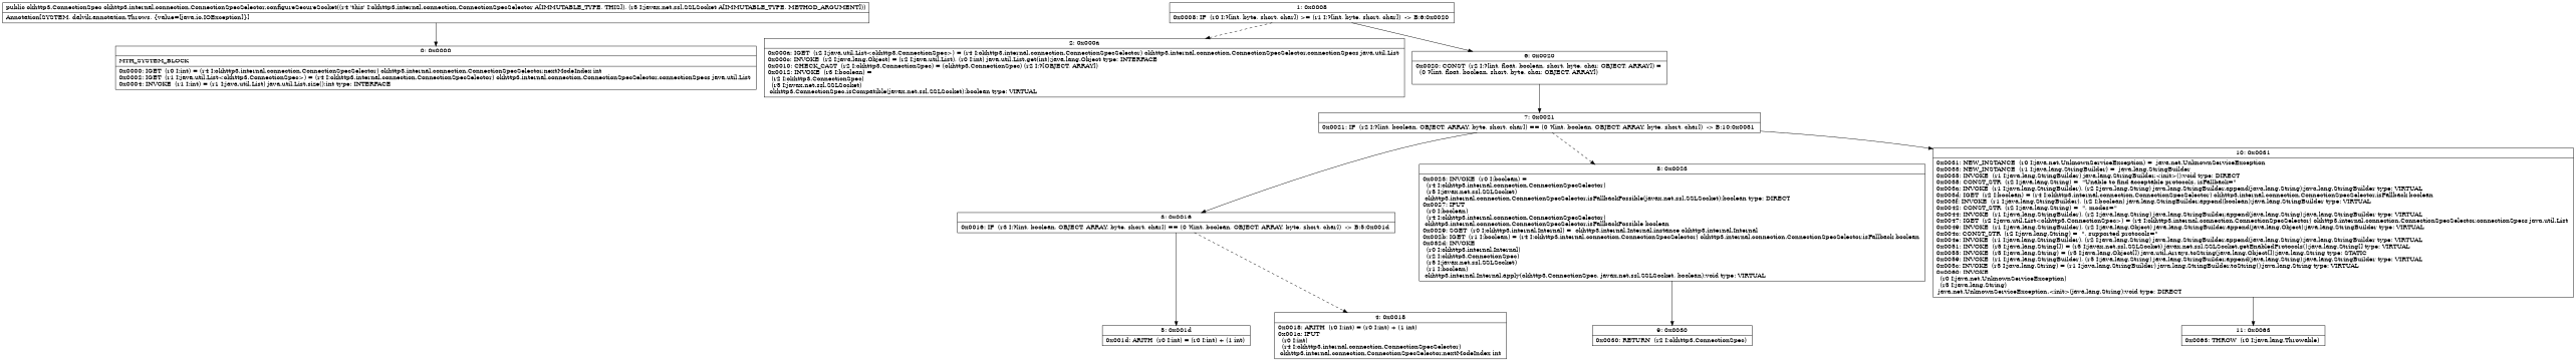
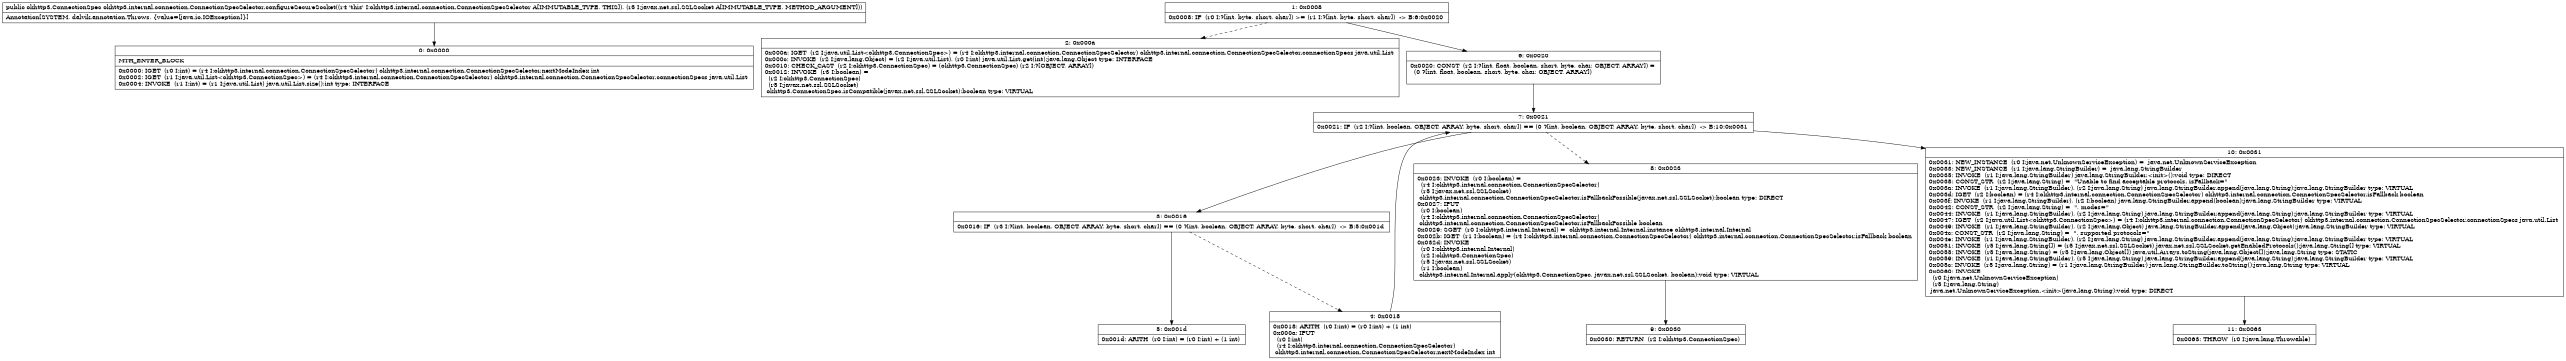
  digraph {
    node [shape=record]
-   n1 [label="{0\:\ 0x0000|MTH_SYSTEM_BLOCK\l|0x0000: IGET  (r0 I:int) = (r4 I:okhttp3.internal.connection.ConnectionSpecSelector) okhttp3.internal.connection.ConnectionSpecSelector.nextModeIndex int \l0x0002: IGET  (r1 I:java.util.List\<okhttp3.ConnectionSpec\>) = (r4 I:okhttp3.internal.connection.ConnectionSpecSelector) okhttp3.internal.connection.ConnectionSpecSelector.connectionSpecs java.util.List \l0x0004: INVOKE  (r1 I:int) = (r1 I:java.util.List) java.util.List.size():int type: INTERFACE \l}"]
+   n1 [label="{0\:\ 0x0000|MTH_ENTER_BLOCK\l|0x0000: IGET  (r0 I:int) = (r4 I:okhttp3.internal.connection.ConnectionSpecSelector) okhttp3.internal.connection.ConnectionSpecSelector.nextModeIndex int \l0x0002: IGET  (r1 I:java.util.List\<okhttp3.ConnectionSpec\>) = (r4 I:okhttp3.internal.connection.ConnectionSpecSelector) okhttp3.internal.connection.ConnectionSpecSelector.connectionSpecs java.util.List \l0x0004: INVOKE  (r1 I:int) = (r1 I:java.util.List) java.util.List.size():int type: INTERFACE \l}"]
    n2 [label="{1\:\ 0x0008|0x0008: IF  (r0 I:?[int, byte, short, char]) \>= (r1 I:?[int, byte, short, char])  \-\> B:6:0x0020 \l}"]
    n3 [label="{2\:\ 0x000a|0x000a: IGET  (r2 I:java.util.List\<okhttp3.ConnectionSpec\>) = (r4 I:okhttp3.internal.connection.ConnectionSpecSelector) okhttp3.internal.connection.ConnectionSpecSelector.connectionSpecs java.util.List \l0x000c: INVOKE  (r2 I:java.lang.Object) = (r2 I:java.util.List), (r0 I:int) java.util.List.get(int):java.lang.Object type: INTERFACE \l0x0010: CHECK_CAST  (r2 I:okhttp3.ConnectionSpec) = (okhttp3.ConnectionSpec) (r2 I:?[OBJECT, ARRAY]) \l0x0012: INVOKE  (r3 I:boolean) = \l  (r2 I:okhttp3.ConnectionSpec)\l  (r5 I:javax.net.ssl.SSLSocket)\l okhttp3.ConnectionSpec.isCompatible(javax.net.ssl.SSLSocket):boolean type: VIRTUAL \l}"]
    n4 [label="{6\:\ 0x0020|0x0020: CONST  (r2 I:?[int, float, boolean, short, byte, char, OBJECT, ARRAY]) = \l  (0 ?[int, float, boolean, short, byte, char, OBJECT, ARRAY])\l \l}"]
    n5 [label="{7\:\ 0x0021|0x0021: IF  (r2 I:?[int, boolean, OBJECT, ARRAY, byte, short, char]) == (0 ?[int, boolean, OBJECT, ARRAY, byte, short, char])  \-\> B:10:0x0031 \l}"]
    n6 [label="{3\:\ 0x0016|0x0016: IF  (r3 I:?[int, boolean, OBJECT, ARRAY, byte, short, char]) == (0 ?[int, boolean, OBJECT, ARRAY, byte, short, char])  \-\> B:5:0x001d \l}"]
-   n7 [label="{4\:\ 0x0018|0x0018: ARITH  (r0 I:int) = (r0 I:int) + (1 int) \l0x001a: IPUT  \l  (r0 I:int)\l  (r4 I:okhttp3.internal.connection.ConnectionSpecSelector)\l okhttp3.internal.connection.ConnectionSpecSelector.nextModeIndex int \l}"]
+   n7 [label="{4\:\ 0x0018|0x0018: ARITH  (r0 I:int) = (r0 I:int) + (1 int) \l0x000a: IPUT  \l  (r0 I:int)\l  (r4 I:okhttp3.internal.connection.ConnectionSpecSelector)\l okhttp3.internal.connection.ConnectionSpecSelector.nextModeIndex int \l}"]
    n8 [label="{5\:\ 0x001d|0x001d: ARITH  (r0 I:int) = (r0 I:int) + (1 int) \l}"]
    n9 [label="{8\:\ 0x0023|0x0023: INVOKE  (r0 I:boolean) = \l  (r4 I:okhttp3.internal.connection.ConnectionSpecSelector)\l  (r5 I:javax.net.ssl.SSLSocket)\l okhttp3.internal.connection.ConnectionSpecSelector.isFallbackPossible(javax.net.ssl.SSLSocket):boolean type: DIRECT \l0x0027: IPUT  \l  (r0 I:boolean)\l  (r4 I:okhttp3.internal.connection.ConnectionSpecSelector)\l okhttp3.internal.connection.ConnectionSpecSelector.isFallbackPossible boolean \l0x0029: SGET  (r0 I:okhttp3.internal.Internal) =  okhttp3.internal.Internal.instance okhttp3.internal.Internal \l0x002b: IGET  (r1 I:boolean) = (r4 I:okhttp3.internal.connection.ConnectionSpecSelector) okhttp3.internal.connection.ConnectionSpecSelector.isFallback boolean \l0x032d: INVOKE  \l  (r0 I:okhttp3.internal.Internal)\l  (r2 I:okhttp3.ConnectionSpec)\l  (r5 I:javax.net.ssl.SSLSocket)\l  (r1 I:boolean)\l okhttp3.internal.Internal.apply(okhttp3.ConnectionSpec, javax.net.ssl.SSLSocket, boolean):void type: VIRTUAL \l}"]
    n10 [label="{10\:\ 0x0031|0x0031: NEW_INSTANCE  (r0 I:java.net.UnknownServiceException) =  java.net.UnknownServiceException \l0x0033: NEW_INSTANCE  (r1 I:java.lang.StringBuilder) =  java.lang.StringBuilder \l0x0035: INVOKE  (r1 I:java.lang.StringBuilder) java.lang.StringBuilder.\<init\>():void type: DIRECT \l0x0038: CONST_STR  (r2 I:java.lang.String) =  \"Unable to find acceptable protocols. isFallback=\" \l0x003a: INVOKE  (r1 I:java.lang.StringBuilder), (r2 I:java.lang.String) java.lang.StringBuilder.append(java.lang.String):java.lang.StringBuilder type: VIRTUAL \l0x003d: IGET  (r2 I:boolean) = (r4 I:okhttp3.internal.connection.ConnectionSpecSelector) okhttp3.internal.connection.ConnectionSpecSelector.isFallback boolean \l0x003f: INVOKE  (r1 I:java.lang.StringBuilder), (r2 I:boolean) java.lang.StringBuilder.append(boolean):java.lang.StringBuilder type: VIRTUAL \l0x0042: CONST_STR  (r2 I:java.lang.String) =  \", modes=\" \l0x0044: INVOKE  (r1 I:java.lang.StringBuilder), (r2 I:java.lang.String) java.lang.StringBuilder.append(java.lang.String):java.lang.StringBuilder type: VIRTUAL \l0x0047: IGET  (r2 I:java.util.List\<okhttp3.ConnectionSpec\>) = (r4 I:okhttp3.internal.connection.ConnectionSpecSelector) okhttp3.internal.connection.ConnectionSpecSelector.connectionSpecs java.util.List \l0x0049: INVOKE  (r1 I:java.lang.StringBuilder), (r2 I:java.lang.Object) java.lang.StringBuilder.append(java.lang.Object):java.lang.StringBuilder type: VIRTUAL \l0x004c: CONST_STR  (r2 I:java.lang.String) =  \", supported protocols=\" \l0x004e: INVOKE  (r1 I:java.lang.StringBuilder), (r2 I:java.lang.String) java.lang.StringBuilder.append(java.lang.String):java.lang.StringBuilder type: VIRTUAL \l0x0051: INVOKE  (r5 I:java.lang.String[]) = (r5 I:javax.net.ssl.SSLSocket) javax.net.ssl.SSLSocket.getEnabledProtocols():java.lang.String[] type: VIRTUAL \l0x0055: INVOKE  (r5 I:java.lang.String) = (r5 I:java.lang.Object[]) java.util.Arrays.toString(java.lang.Object[]):java.lang.String type: STATIC \l0x0059: INVOKE  (r1 I:java.lang.StringBuilder), (r5 I:java.lang.String) java.lang.StringBuilder.append(java.lang.String):java.lang.StringBuilder type: VIRTUAL \l0x005c: INVOKE  (r5 I:java.lang.String) = (r1 I:java.lang.StringBuilder) java.lang.StringBuilder.toString():java.lang.String type: VIRTUAL \l0x0060: INVOKE  \l  (r0 I:java.net.UnknownServiceException)\l  (r5 I:java.lang.String)\l java.net.UnknownServiceException.\<init\>(java.lang.String):void type: DIRECT \l}"]
    n11 [label="{9\:\ 0x0030|0x0030: RETURN  (r2 I:okhttp3.ConnectionSpec) \l}"]
    n12 [label="{11\:\ 0x0063|0x0063: THROW  (r0 I:java.lang.Throwable) \l}"]
    n13 [label="{public okhttp3.ConnectionSpec okhttp3.internal.connection.ConnectionSpecSelector.configureSecureSocket((r4 'this' I:okhttp3.internal.connection.ConnectionSpecSelector A[IMMUTABLE_TYPE, THIS]), (r5 I:javax.net.ssl.SSLSocket A[IMMUTABLE_TYPE, METHOD_ARGUMENT]))  | Annotation[SYSTEM, dalvik.annotation.Throws, \{value=[java.io.IOException]\}]\l}"]
    n2 -> n3 [style=dashed]
    n2 -> n4
    n4 -> n5
    n5 -> n6
    n5 -> n9 [style=dashed]
    n5 -> n10
    n6 -> n7 [style=dashed]
    n6 -> n8
+   n7 -> n5
    n9 -> n11
    n10 -> n12
    n13 -> n1
  }
